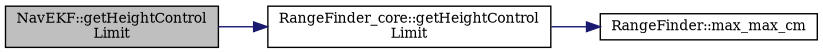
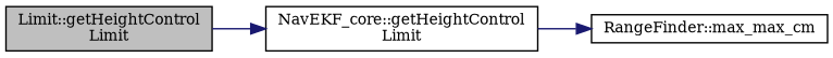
  digraph {
    fontname="DejaVu Serif"
    rankdir=LR
    node [color=black fillcolor=white fontname="DejaVu Serif" fontsize=10 shape=record style=filled]
    edge [color=midnightblue fontname="DejaVu Serif" fontsize=10 labelfontname=Helvetica labelfontsize=10 style=solid]
-   n1 [fillcolor=grey75 fontcolor=black height=0.2 label="NavEKF::getHeightControl\lLimit" width=0.4]
-   n2 [height=0.2 label="RangeFinder_core::getHeightControl\lLimit" width=0.4]
+   n1 [fillcolor=grey75 fontcolor=black height=0.2 label="Limit::getHeightControl\lLimit" width=0.4]
+   n2 [height=0.2 label="NavEKF_core::getHeightControl\lLimit" width=0.4]
    n3 [height=0.2 label="RangeFinder::max_max_cm" width=0.4]
    n1 -> n2
    n2 -> n3
  }
